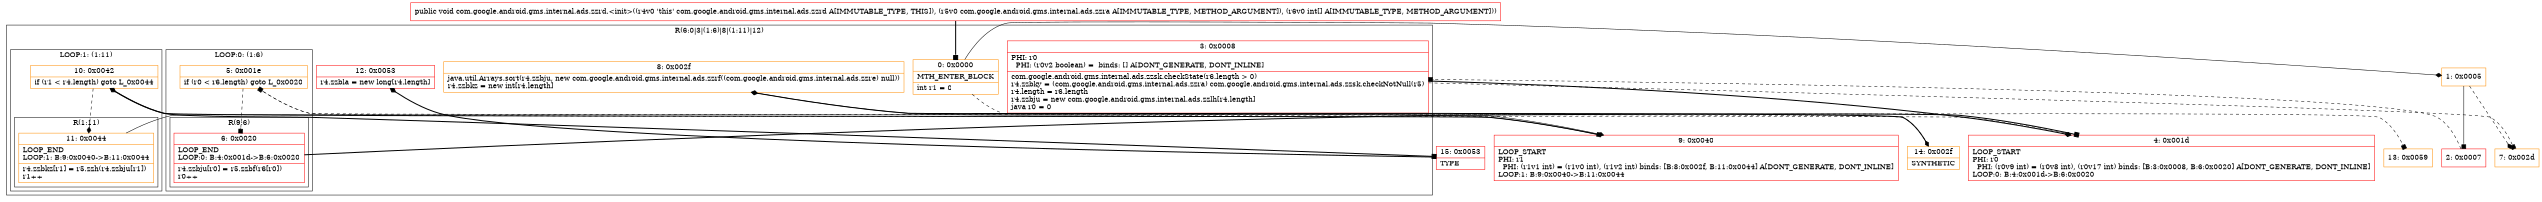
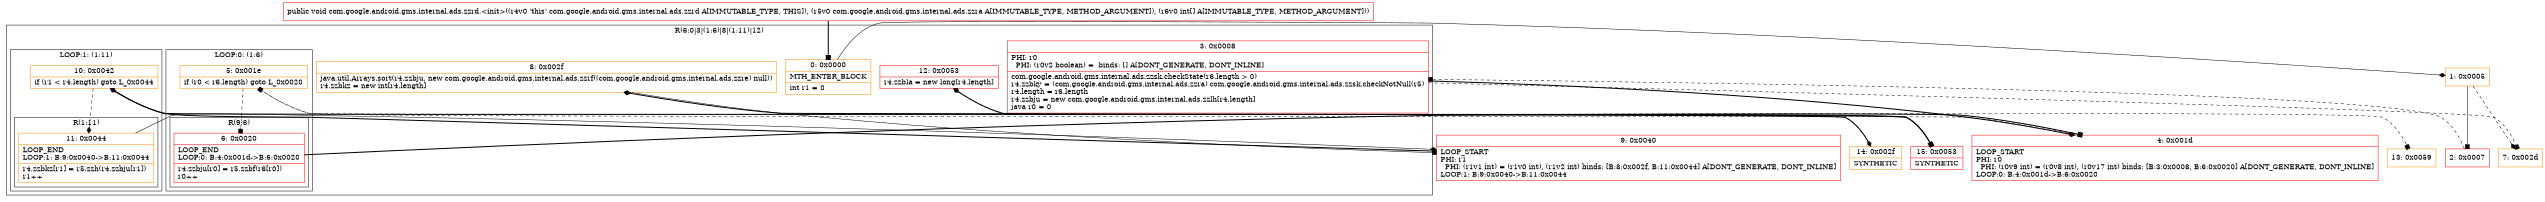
  digraph {
    node [color=darkorange shape=record]
    edge [arrowhead=box style=dashed]
    n1 [color=red label="{6\:\ 0x0020|LOOP_END\lLOOP:0: B:4:0x001d\-\>B:6:0x0020\l|r4.zzbju[r0] = r5.zzbf(r6[r0])\lr0++\l}"]
    n2 [label="{5\:\ 0x001e|if (r0 \< r6.length) goto L_0x0020\l}"]
    n3 [label="{11\:\ 0x0044|LOOP_END\lLOOP:1: B:9:0x0040\-\>B:11:0x0044\l|r4.zzbkz[r1] = r5.zzh(r4.zzbju[r1])\lr1++\l}"]
    n4 [label="{10\:\ 0x0042|if (r1 \< r4.length) goto L_0x0044\l}"]
    n5 [label="{0\:\ 0x0000|MTH_ENTER_BLOCK\l|int r1 = 0\l}"]
    n6 [color=red label="{3\:\ 0x0008|PHI: r0 \l  PHI: (r0v2 boolean) =  binds: [] A[DONT_GENERATE, DONT_INLINE]\l|com.google.android.gms.internal.ads.zzsk.checkState(r6.length \> 0)\lr4.zzbky = (com.google.android.gms.internal.ads.zzra) com.google.android.gms.internal.ads.zzsk.checkNotNull(r5)\lr4.length = r6.length\lr4.zzbju = new com.google.android.gms.internal.ads.zzlh[r4.length]\ljava r0 = 0\l}"]
    n7 [label="{8\:\ 0x002f|java.util.Arrays.sort(r4.zzbju, new com.google.android.gms.internal.ads.zzrf((com.google.android.gms.internal.ads.zzre) null))\lr4.zzbkz = new int[r4.length]\l}"]
    n8 [color=red label="{12\:\ 0x0053|r4.zzbla = new long[r4.length]\l}"]
    n9 [color=red label="{4\:\ 0x001d|LOOP_START\lPHI: r0 \l  PHI: (r0v9 int) = (r0v8 int), (r0v17 int) binds: [B:3:0x0008, B:6:0x0020] A[DONT_GENERATE, DONT_INLINE]\lLOOP:0: B:4:0x001d\-\>B:6:0x0020\l}"]
    n10 [label="{14\:\ 0x002f|SYNTHETIC\l}"]
    n11 [color=red label="{9\:\ 0x0040|LOOP_START\lPHI: r1 \l  PHI: (r1v1 int) = (r1v0 int), (r1v2 int) binds: [B:8:0x002f, B:11:0x0044] A[DONT_GENERATE, DONT_INLINE]\lLOOP:1: B:9:0x0040\-\>B:11:0x0044\l}"]
-   n12 [color=red label="{15\:\ 0x0053|TYPE\l}"]
+   n12 [color=red label="{15\:\ 0x0053|SYNTHETIC\l}"]
    n13 [label="{1\:\ 0x0005}"]
    n14 [label="{7\:\ 0x002d}"]
    n15 [label="{13\:\ 0x0059}"]
    n16 [color=red label="{2\:\ 0x0007}"]
    n17 [color=red label="{public void com.google.android.gms.internal.ads.zzrd.\<init\>((r4v0 'this' com.google.android.gms.internal.ads.zzrd A[IMMUTABLE_TYPE, THIS]), (r5v0 com.google.android.gms.internal.ads.zzra A[IMMUTABLE_TYPE, METHOD_ARGUMENT]), (r6v0 int[] A[IMMUTABLE_TYPE, METHOD_ARGUMENT])) }"]
    subgraph cluster_1 {
      label="R(6:0|3|(1:6)|8|(1:11)|12)"
      n5
      n6
      n7
      n8
      subgraph cluster_2 {
        label="LOOP:0: (1:6)"
        n2
        subgraph cluster_3 {
          label="R(9:6)"
          n1
        }
      }
      subgraph cluster_4 {
        label="LOOP:1: (1:11)"
        n4
        subgraph cluster_5 {
          label="R(1:11)"
          n3
        }
      }
    }
    n1 -> n9 [style=bold]
    n2 -> n1
    n2 -> n10 [arrowhead=diamond]
    n3 -> n11 [arrowhead=diamond style=solid]
    n4 -> n3 [arrowhead=diamond]
    n4 -> n12 [style=bold]
    n5 -> n13 [arrowhead=diamond style=solid]
    n6 -> n9 [arrowhead=diamond style=bold]
    n6 -> n14
    n7 -> n11 [style=solid]
-   n5 -> n15
+   n8 -> n15
    n9 -> n2
    n10 -> n7 [arrowhead=diamond style=bold]
    n11 -> n4 [arrowhead=diamond style=bold]
    n12 -> n8 [arrowhead=diamond style=bold]
    n13 -> n14 [arrowhead=diamond]
    n13 -> n16 [style=solid]
    n16 -> n6
    n17 -> n5 [style=bold]
  }
